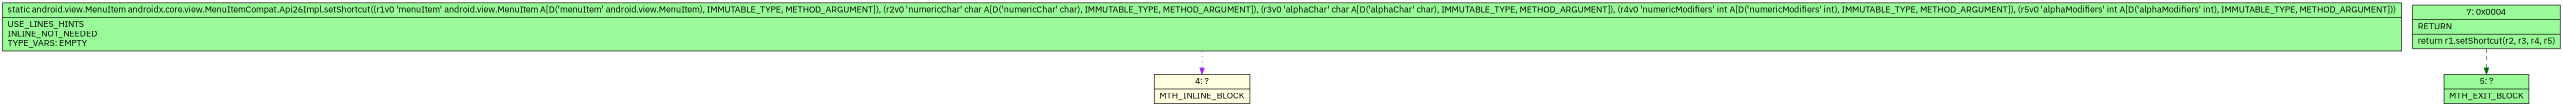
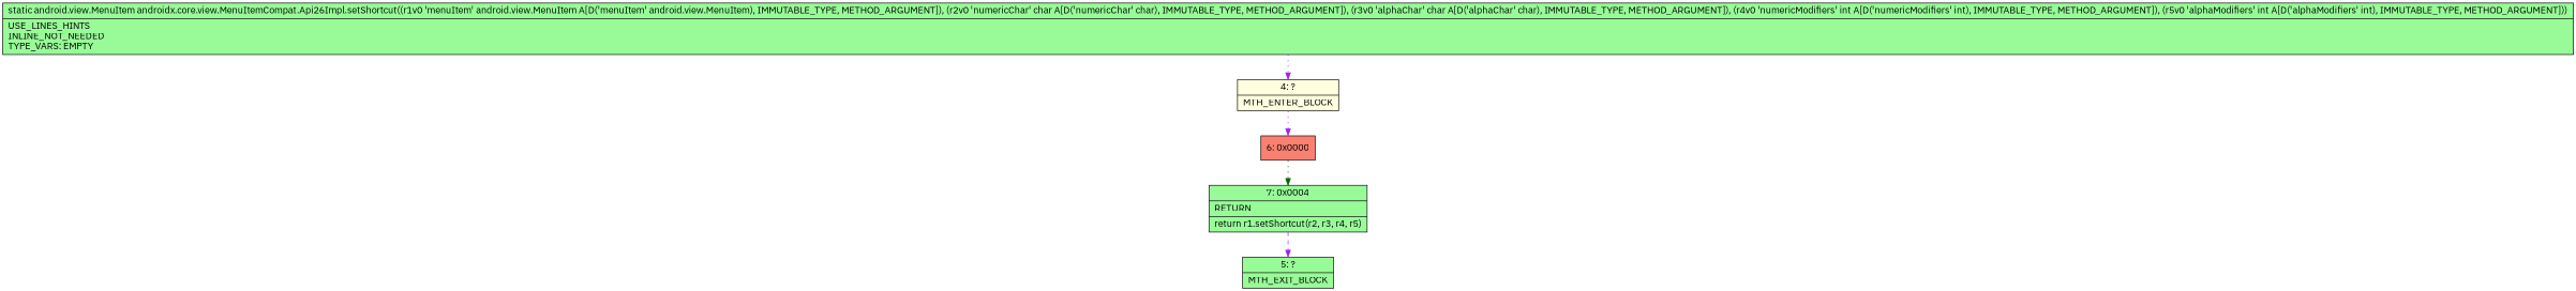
  digraph {
    fontname="IBM Plex Sans"
    node [fillcolor=palegreen fontname="IBM Plex Sans" shape=record style=filled]
    edge [color=purple fontname="IBM Plex Sans" style=dotted]
-   n1 [fillcolor=lightyellow label="{4\:\ ?|MTH_INLINE_BLOCK\l}"]
+   n1 [fillcolor=lightyellow label="{4\:\ ?|MTH_ENTER_BLOCK\l}"]
+   n2 [fillcolor=salmon label="{6\:\ 0x0000}"]
    n3 [label="{7\:\ 0x0004|RETURN\l|return r1.setShortcut(r2, r3, r4, r5)\l}"]
    n4 [label="{5\:\ ?|MTH_EXIT_BLOCK\l}"]
    n5 [label="{static android.view.MenuItem androidx.core.view.MenuItemCompat.Api26Impl.setShortcut((r1v0 'menuItem' android.view.MenuItem A[D('menuItem' android.view.MenuItem), IMMUTABLE_TYPE, METHOD_ARGUMENT]), (r2v0 'numericChar' char A[D('numericChar' char), IMMUTABLE_TYPE, METHOD_ARGUMENT]), (r3v0 'alphaChar' char A[D('alphaChar' char), IMMUTABLE_TYPE, METHOD_ARGUMENT]), (r4v0 'numericModifiers' int A[D('numericModifiers' int), IMMUTABLE_TYPE, METHOD_ARGUMENT]), (r5v0 'alphaModifiers' int A[D('alphaModifiers' int), IMMUTABLE_TYPE, METHOD_ARGUMENT]))  | USE_LINES_HINTS\lINLINE_NOT_NEEDED\lTYPE_VARS: EMPTY\l}"]
-   n3 -> n4 [color=darkgreen style=dashed]
+   n1 -> n2
+   n2 -> n3 [color=darkgreen]
+   n3 -> n4 [style=dashed]
    n5 -> n1
  }
